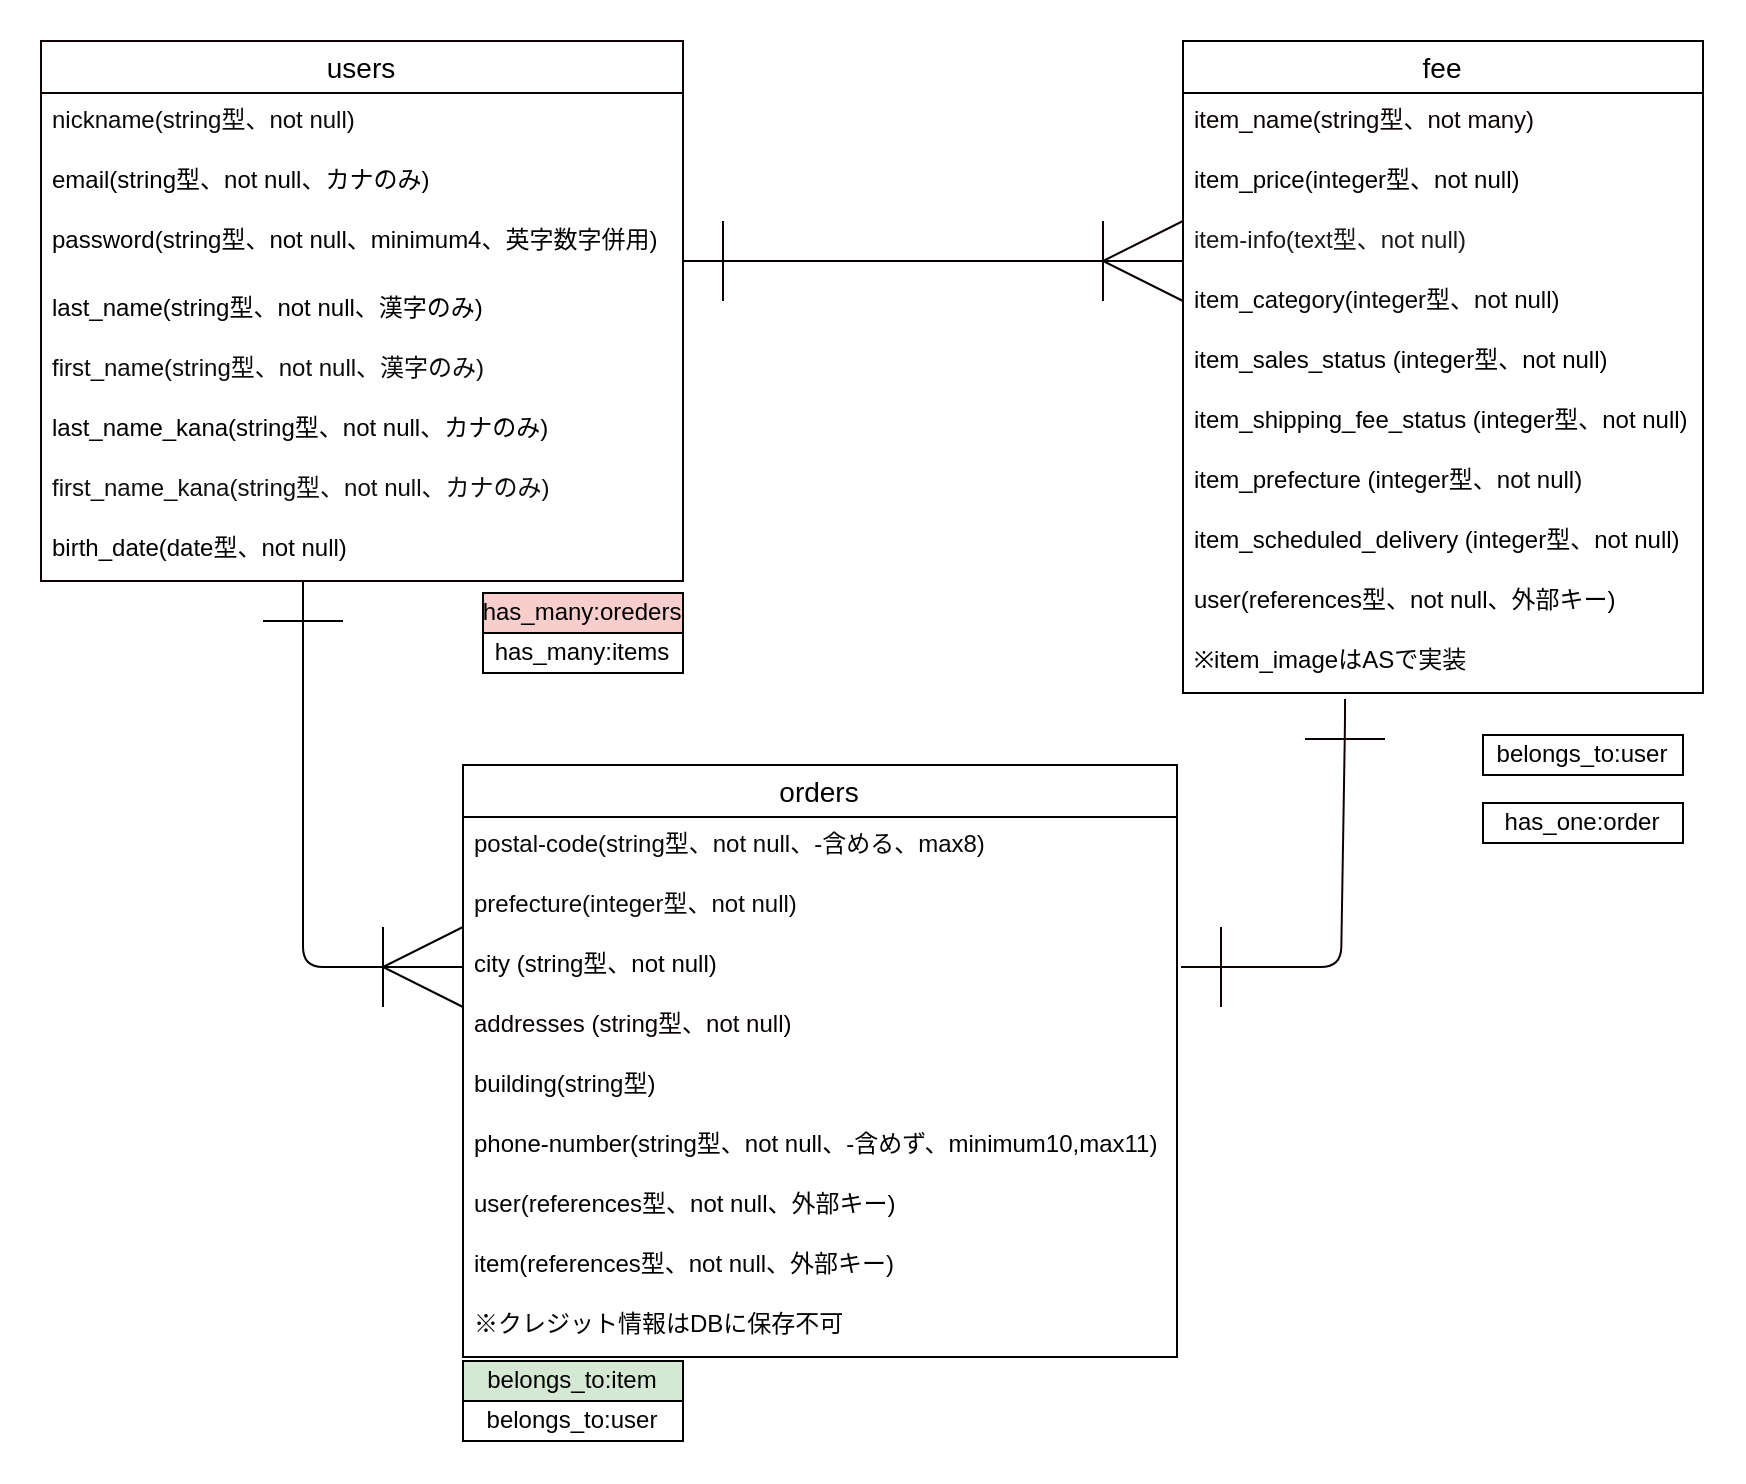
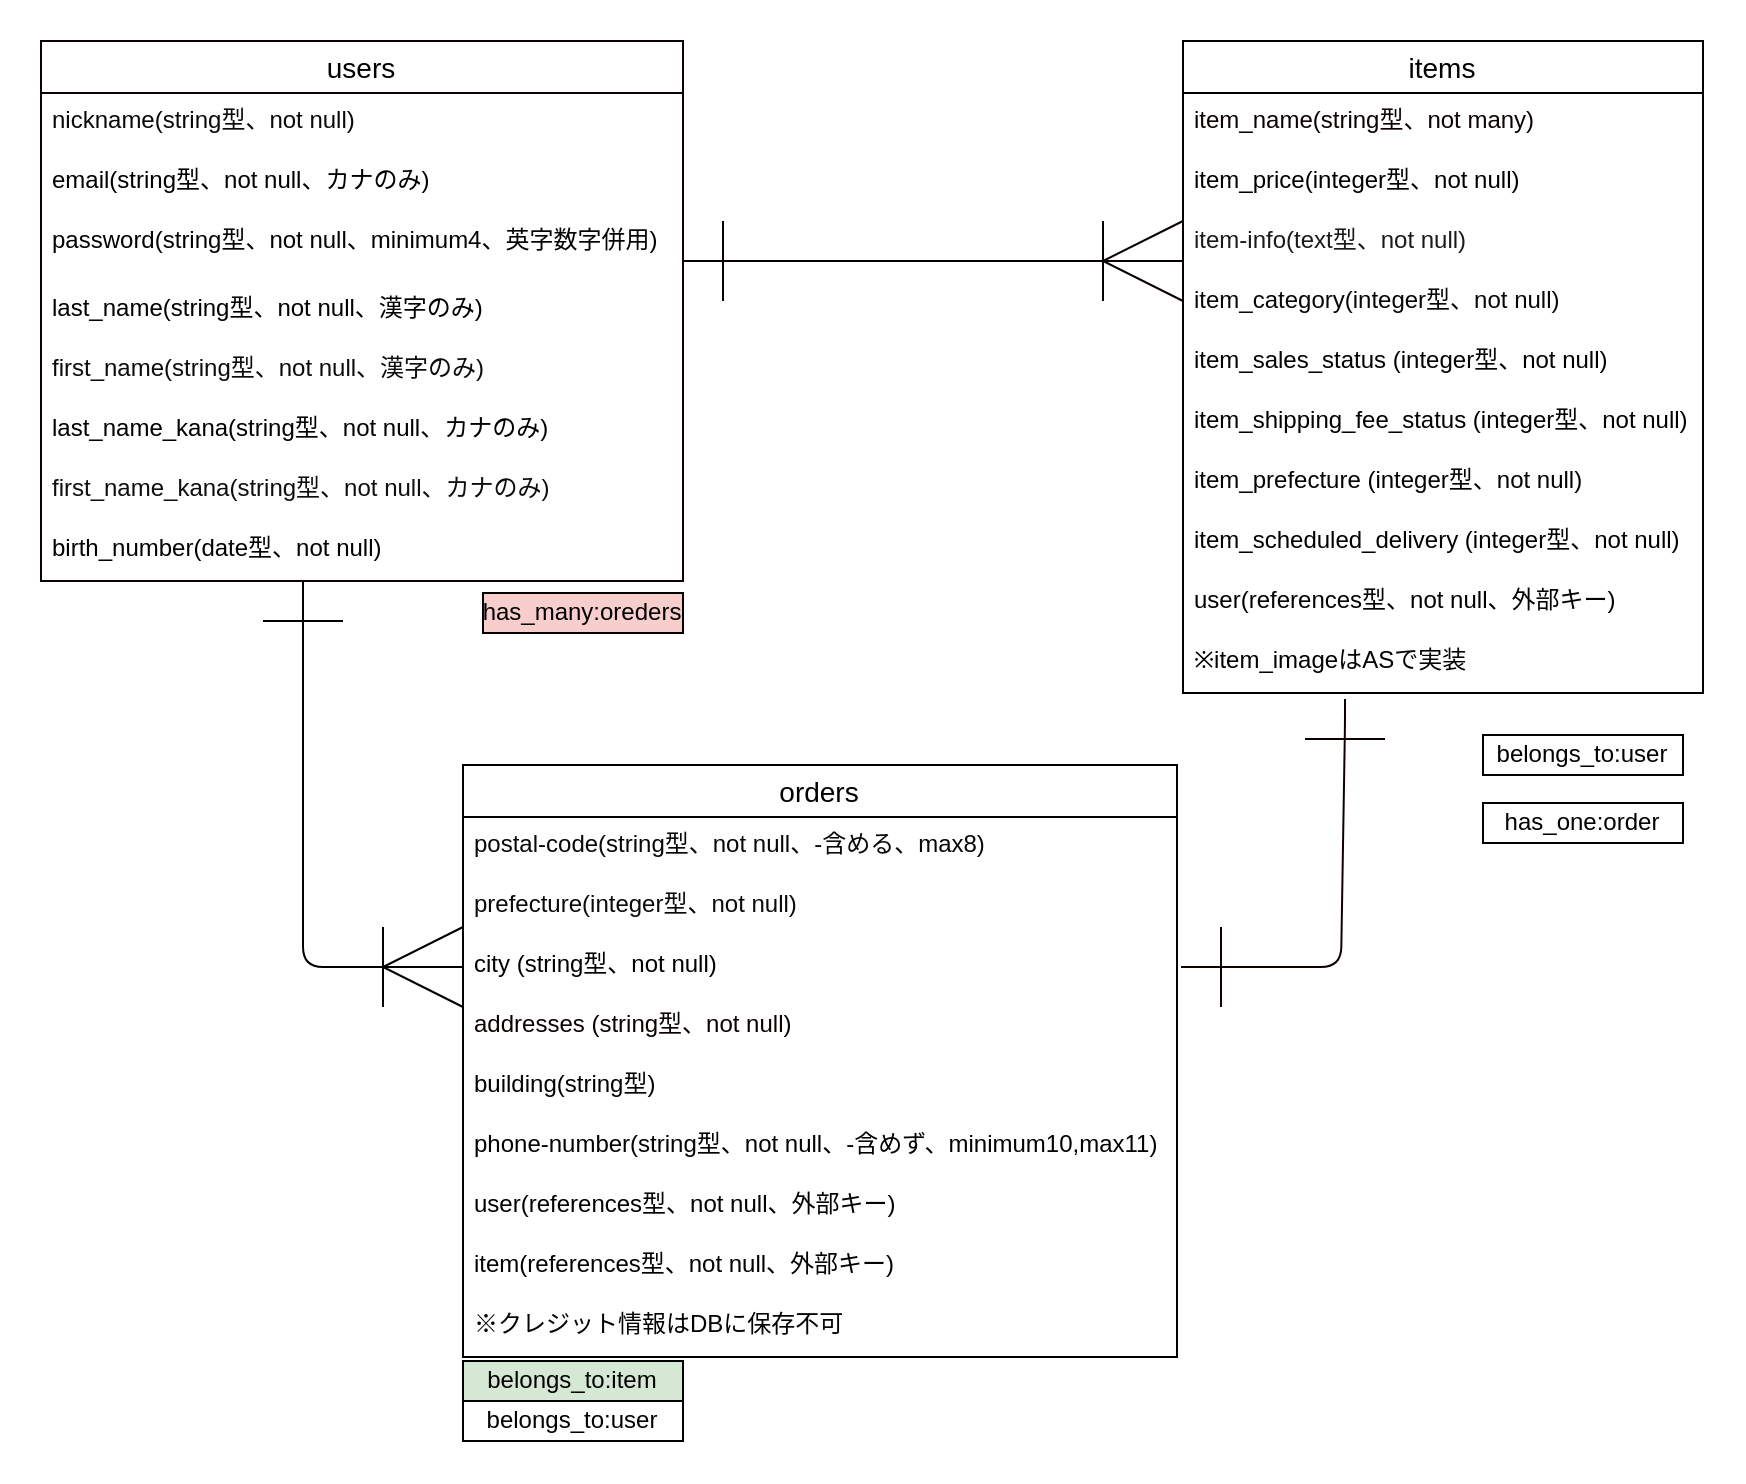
  <mxCell id="0" />
  <mxCell id="1" parent="0" />
  <mxCell id="2" value="users" style="swimlane;fontStyle=0;childLayout=stackLayout;horizontal=1;startSize=26;horizontalStack=0;resizeParent=1;resizeParentMax=0;resizeLast=0;collapsible=1;marginBottom=0;align=center;fontSize=14;labelBorderColor=none;strokeColor=#0e0101;" vertex="1" parent="1"><mxGeometry x="20" y="20" width="321" height="270" as="geometry" /></mxCell>
  <mxCell id="3" value="nickname(string型、not null)" style="text;strokeColor=none;fillColor=none;spacingLeft=4;spacingRight=4;overflow=hidden;rotatable=0;points=[[0,0.5],[1,0.5]];portConstraint=eastwest;fontSize=12;fontColor=#0a0a0a;" vertex="1" parent="2"><mxGeometry y="26" width="321" height="30" as="geometry" /></mxCell>
  <mxCell id="4" value="email(string型、not null、カナのみ)" style="text;strokeColor=none;fillColor=none;spacingLeft=4;spacingRight=4;overflow=hidden;rotatable=0;points=[[0,0.5],[1,0.5]];portConstraint=eastwest;fontSize=12;fontColor=#000000;" vertex="1" parent="2"><mxGeometry y="56" width="321" height="30" as="geometry" /></mxCell>
  <mxCell id="5" value="password(string型、not null、minimum4、英字数字併用)" style="text;strokeColor=none;fillColor=none;spacingLeft=4;spacingRight=4;overflow=hidden;rotatable=0;points=[[0,0.5],[1,0.5]];portConstraint=eastwest;fontSize=12;fontColor=#030303;" vertex="1" parent="2"><mxGeometry y="86" width="321" height="34" as="geometry" /></mxCell>
  <mxCell id="6" value="last_name(string型、not null、漢字のみ)" style="text;strokeColor=none;fillColor=none;spacingLeft=4;spacingRight=4;overflow=hidden;rotatable=0;points=[[0,0.5],[1,0.5]];portConstraint=eastwest;fontSize=12;fontColor=#000000;" vertex="1" parent="2"><mxGeometry y="120" width="321" height="30" as="geometry" /></mxCell>
  <mxCell id="7" value="first_name(string型、not null、漢字のみ)" style="text;strokeColor=none;fillColor=none;spacingLeft=4;spacingRight=4;overflow=hidden;rotatable=0;points=[[0,0.5],[1,0.5]];portConstraint=eastwest;fontSize=12;fontColor=#0d0c0c;" vertex="1" parent="2"><mxGeometry y="150" width="321" height="30" as="geometry" /></mxCell>
  <mxCell id="8" value="last_name_kana(string型、not null、カナのみ)" style="text;strokeColor=none;fillColor=none;spacingLeft=4;spacingRight=4;overflow=hidden;rotatable=0;points=[[0,0.5],[1,0.5]];portConstraint=eastwest;fontSize=12;fontColor=#000000;" vertex="1" parent="2"><mxGeometry y="180" width="321" height="30" as="geometry" /></mxCell>
  <mxCell id="9" value="first_name_kana(string型、not null、カナのみ)" style="text;strokeColor=none;fillColor=none;spacingLeft=4;spacingRight=4;overflow=hidden;rotatable=0;points=[[0,0.5],[1,0.5]];portConstraint=eastwest;fontSize=12;fontColor=#100f0f;" vertex="1" parent="2"><mxGeometry y="210" width="321" height="30" as="geometry" /></mxCell>
- <mxCell id="10" value="birth_date(date型、not null)" style="text;strokeColor=none;fillColor=none;spacingLeft=4;spacingRight=4;overflow=hidden;rotatable=0;points=[[0,0.5],[1,0.5]];portConstraint=eastwest;fontSize=12;fontColor=#030202;" vertex="1" parent="2"><mxGeometry y="240" width="321" height="30" as="geometry" /></mxCell>
- <mxCell id="11" value="fee" style="swimlane;fontStyle=0;childLayout=stackLayout;horizontal=1;startSize=26;horizontalStack=0;resizeParent=1;resizeParentMax=0;resizeLast=0;collapsible=1;marginBottom=0;align=center;fontSize=14;strokeColor=#000000;" vertex="1" parent="1"><mxGeometry x="591" y="20" width="260" height="326" as="geometry" /></mxCell>
+ <mxCell id="10" value="birth_number(date型、not null)" style="text;strokeColor=none;fillColor=none;spacingLeft=4;spacingRight=4;overflow=hidden;rotatable=0;points=[[0,0.5],[1,0.5]];portConstraint=eastwest;fontSize=12;fontColor=#030202;" vertex="1" parent="2"><mxGeometry y="240" width="321" height="30" as="geometry" /></mxCell>
+ <mxCell id="11" value="items" style="swimlane;fontStyle=0;childLayout=stackLayout;horizontal=1;startSize=26;horizontalStack=0;resizeParent=1;resizeParentMax=0;resizeLast=0;collapsible=1;marginBottom=0;align=center;fontSize=14;strokeColor=#000000;" vertex="1" parent="1"><mxGeometry x="591" y="20" width="260" height="326" as="geometry" /></mxCell>
  <mxCell id="12" value="item_name(string型、not many)" style="text;strokeColor=none;fillColor=none;spacingLeft=4;spacingRight=4;overflow=hidden;rotatable=0;points=[[0,0.5],[1,0.5]];portConstraint=eastwest;fontSize=12;fontColor=#0d0202;" vertex="1" parent="11"><mxGeometry y="26" width="260" height="30" as="geometry" /></mxCell>
  <mxCell id="13" value="item_price(integer型、not null)" style="text;strokeColor=none;fillColor=none;spacingLeft=4;spacingRight=4;overflow=hidden;rotatable=0;points=[[0,0.5],[1,0.5]];portConstraint=eastwest;fontSize=12;labelBackgroundColor=none;fontColor=#000000;" vertex="1" parent="11"><mxGeometry y="56" width="260" height="30" as="geometry" /></mxCell>
  <mxCell id="14" value="item-info(text型、not null)" style="text;strokeColor=none;fillColor=none;spacingLeft=4;spacingRight=4;overflow=hidden;rotatable=0;points=[[0,0.5],[1,0.5]];portConstraint=eastwest;fontSize=12;fontColor=#1A1A1A;" vertex="1" parent="11"><mxGeometry y="86" width="260" height="30" as="geometry" /></mxCell>
  <mxCell id="15" value="item_category(integer型、not null)" style="text;strokeColor=none;fillColor=none;spacingLeft=4;spacingRight=4;overflow=hidden;rotatable=0;points=[[0,0.5],[1,0.5]];portConstraint=eastwest;fontSize=12;fontColor=#080707;" vertex="1" parent="11"><mxGeometry y="116" width="260" height="30" as="geometry" /></mxCell>
  <mxCell id="16" value="item_sales_status (integer型、not null)" style="text;strokeColor=none;fillColor=none;spacingLeft=4;spacingRight=4;overflow=hidden;rotatable=0;points=[[0,0.5],[1,0.5]];portConstraint=eastwest;fontSize=12;fontColor=#030202;" vertex="1" parent="11"><mxGeometry y="146" width="260" height="30" as="geometry" /></mxCell>
  <mxCell id="17" value="item_shipping_fee_status (integer型、not null)" style="text;strokeColor=none;fillColor=none;spacingLeft=4;spacingRight=4;overflow=hidden;rotatable=0;points=[[0,0.5],[1,0.5]];portConstraint=eastwest;fontSize=12;fontColor=#000000;" vertex="1" parent="11"><mxGeometry y="176" width="260" height="30" as="geometry" /></mxCell>
  <mxCell id="18" value="item_prefecture (integer型、not null)" style="text;strokeColor=none;fillColor=none;spacingLeft=4;spacingRight=4;overflow=hidden;rotatable=0;points=[[0,0.5],[1,0.5]];portConstraint=eastwest;fontSize=12;fontColor=#030303;" vertex="1" parent="11"><mxGeometry y="206" width="260" height="30" as="geometry" /></mxCell>
  <mxCell id="19" value="item_scheduled_delivery (integer型、not null)" style="text;strokeColor=none;fillColor=none;spacingLeft=4;spacingRight=4;overflow=hidden;rotatable=0;points=[[0,0.5],[1,0.5]];portConstraint=eastwest;fontSize=12;fontColor=#000000;" vertex="1" parent="11"><mxGeometry y="236" width="260" height="30" as="geometry" /></mxCell>
  <mxCell id="20" value="user(references型、not null、外部キー)" style="text;strokeColor=none;fillColor=none;spacingLeft=4;spacingRight=4;overflow=hidden;rotatable=0;points=[[0,0.5],[1,0.5]];portConstraint=eastwest;fontSize=12;labelBackgroundColor=none;labelBorderColor=none;fontColor=#030202;" vertex="1" parent="11"><mxGeometry y="266" width="260" height="30" as="geometry" /></mxCell>
  <mxCell id="21" value="※item_imageはASで実装" style="text;strokeColor=none;fillColor=none;spacingLeft=4;spacingRight=4;overflow=hidden;rotatable=0;points=[[0,0.5],[1,0.5]];portConstraint=eastwest;fontSize=12;labelBackgroundColor=none;labelBorderColor=none;fontColor=#030202;" vertex="1" parent="11"><mxGeometry y="296" width="260" height="30" as="geometry" /></mxCell>
  <mxCell id="22" value="orders" style="swimlane;fontStyle=0;childLayout=stackLayout;horizontal=1;startSize=26;horizontalStack=0;resizeParent=1;resizeParentMax=0;resizeLast=0;collapsible=1;marginBottom=0;align=center;fontSize=14;strokeColor=#040101;" vertex="1" parent="1"><mxGeometry x="231" y="382" width="357" height="296" as="geometry" /></mxCell>
  <mxCell id="23" value="postal-code(string型、not null、-含める、max8)" style="text;strokeColor=none;fillColor=none;spacingLeft=4;spacingRight=4;overflow=hidden;rotatable=0;points=[[0,0.5],[1,0.5]];portConstraint=eastwest;fontSize=12;fontColor=#090707;" vertex="1" parent="22"><mxGeometry y="26" width="357" height="30" as="geometry" /></mxCell>
  <mxCell id="24" value="prefecture(integer型、not null)" style="text;strokeColor=none;fillColor=none;spacingLeft=4;spacingRight=4;overflow=hidden;rotatable=0;points=[[0,0.5],[1,0.5]];portConstraint=eastwest;fontSize=12;fontColor=#0a0a0a;" vertex="1" parent="22"><mxGeometry y="56" width="357" height="30" as="geometry" /></mxCell>
  <mxCell id="25" value="city (string型、not null)" style="text;strokeColor=none;fillColor=none;spacingLeft=4;spacingRight=4;overflow=hidden;rotatable=0;points=[[0,0.5],[1,0.5]];portConstraint=eastwest;fontSize=12;fontColor=#000000;" vertex="1" parent="22"><mxGeometry y="86" width="357" height="30" as="geometry" /></mxCell>
  <mxCell id="26" value="addresses (string型、not null)" style="text;strokeColor=none;fillColor=none;spacingLeft=4;spacingRight=4;overflow=hidden;rotatable=0;points=[[0,0.5],[1,0.5]];portConstraint=eastwest;fontSize=12;fontColor=#0a0000;" vertex="1" parent="22"><mxGeometry y="116" width="357" height="30" as="geometry" /></mxCell>
  <mxCell id="27" value="building(string型)" style="text;strokeColor=none;fillColor=none;spacingLeft=4;spacingRight=4;overflow=hidden;rotatable=0;points=[[0,0.5],[1,0.5]];portConstraint=eastwest;fontSize=12;fontColor=#030303;" vertex="1" parent="22"><mxGeometry y="146" width="357" height="30" as="geometry" /></mxCell>
  <mxCell id="28" value="phone-number(string型、not null、-含めず、minimum10,max11)" style="text;strokeColor=none;fillColor=none;spacingLeft=4;spacingRight=4;overflow=hidden;rotatable=0;points=[[0,0.5],[1,0.5]];portConstraint=eastwest;fontSize=12;fontColor=#030202;" vertex="1" parent="22"><mxGeometry y="176" width="357" height="30" as="geometry" /></mxCell>
  <mxCell id="29" value="user(references型、not null、外部キー)" style="text;strokeColor=none;fillColor=none;spacingLeft=4;spacingRight=4;overflow=hidden;rotatable=0;points=[[0,0.5],[1,0.5]];portConstraint=eastwest;fontSize=12;labelBackgroundColor=none;labelBorderColor=none;fontColor=#030202;" vertex="1" parent="22"><mxGeometry y="206" width="357" height="30" as="geometry" /></mxCell>
  <mxCell id="30" value="item(references型、not null、外部キー)" style="text;strokeColor=none;fillColor=none;spacingLeft=4;spacingRight=4;overflow=hidden;rotatable=0;points=[[0,0.5],[1,0.5]];portConstraint=eastwest;fontSize=12;labelBackgroundColor=none;labelBorderColor=none;fontColor=#030202;" vertex="1" parent="22"><mxGeometry y="236" width="357" height="30" as="geometry" /></mxCell>
  <mxCell id="31" value="※クレジット情報はDBに保存不可" style="text;strokeColor=none;fillColor=none;spacingLeft=4;spacingRight=4;overflow=hidden;rotatable=0;points=[[0,0.5],[1,0.5]];portConstraint=eastwest;fontSize=12;labelBackgroundColor=none;labelBorderColor=none;fontColor=#030202;" vertex="1" parent="22"><mxGeometry y="266" width="357" height="30" as="geometry" /></mxCell>
  <mxCell id="32" value="" style="edgeStyle=entityRelationEdgeStyle;fontSize=12;html=1;endArrow=ERoneToMany;exitX=1;exitY=0.706;exitDx=0;exitDy=0;exitPerimeter=0;endSize=38;startArrow=ERone;startFill=0;startSize=38;strokeColor=#090101;" edge="1" parent="1" source="5"><mxGeometry width="100" height="100" relative="1" as="geometry"><mxPoint x="491" y="230" as="sourcePoint" /><mxPoint x="591" y="130" as="targetPoint" /></mxGeometry></mxCell>
  <mxCell id="33" style="edgeStyle=none;html=1;endSize=38;entryX=0;entryY=0.5;entryDx=0;entryDy=0;endArrow=ERoneToMany;endFill=0;startArrow=ERone;startFill=0;startSize=38;strokeColor=#000000;" edge="1" parent="1" target="25"><mxGeometry relative="1" as="geometry"><mxPoint x="231" y="480" as="targetPoint" /><mxPoint x="151" y="290" as="sourcePoint" /><Array as="points"><mxPoint x="151" y="370" /><mxPoint x="151" y="483" /></Array></mxGeometry></mxCell>
  <mxCell id="34" style="edgeStyle=none;html=1;endArrow=ERone;endFill=0;endSize=38;startArrow=ERone;startFill=0;startSize=38;strokeColor=#0f0000;" edge="1" parent="1"><mxGeometry relative="1" as="geometry"><mxPoint x="672" y="349" as="targetPoint" /><mxPoint x="590" y="483" as="sourcePoint" /><Array as="points"><mxPoint x="670" y="483" /><mxPoint x="672" y="362" /></Array></mxGeometry></mxCell>
  <mxCell id="35" value="belongs_to:item" style="whiteSpace=wrap;html=1;align=center;fillColor=#d5e8d4;" vertex="1" parent="1"><mxGeometry x="231" y="680" width="110" height="20" as="geometry" /></mxCell>
  <mxCell id="36" value="has_one:order" style="whiteSpace=wrap;html=1;align=center;" vertex="1" parent="1"><mxGeometry x="741" y="401" width="100" height="20" as="geometry" /></mxCell>
  <mxCell id="37" value="has_many:oreders" style="whiteSpace=wrap;html=1;align=center;fillColor=#f8cecc;" vertex="1" parent="1"><mxGeometry x="241" y="296" width="100" height="20" as="geometry" /></mxCell>
- <mxCell id="38" value="has_many:items" style="whiteSpace=wrap;html=1;align=center;" vertex="1" parent="1"><mxGeometry x="241" y="316" width="100" height="20" as="geometry" /></mxCell>
  <mxCell id="39" value="belongs_to:user" style="whiteSpace=wrap;html=1;align=center;" vertex="1" parent="1"><mxGeometry x="231" y="700" width="110" height="20" as="geometry" /></mxCell>
  <mxCell id="40" value="belongs_to:user" style="whiteSpace=wrap;html=1;align=center;" vertex="1" parent="1"><mxGeometry x="741" y="367" width="100" height="20" as="geometry" /></mxCell>
